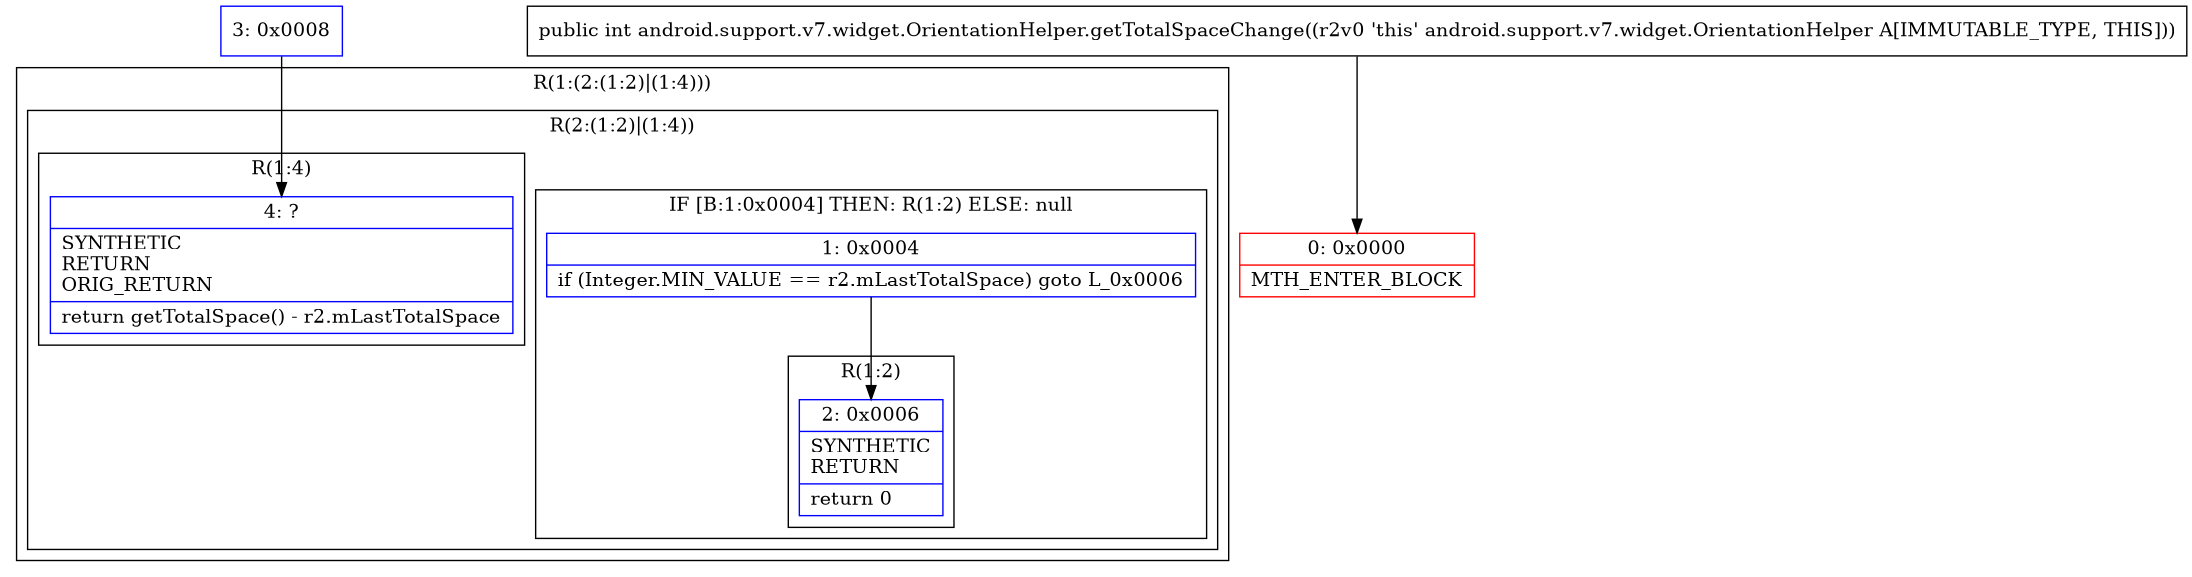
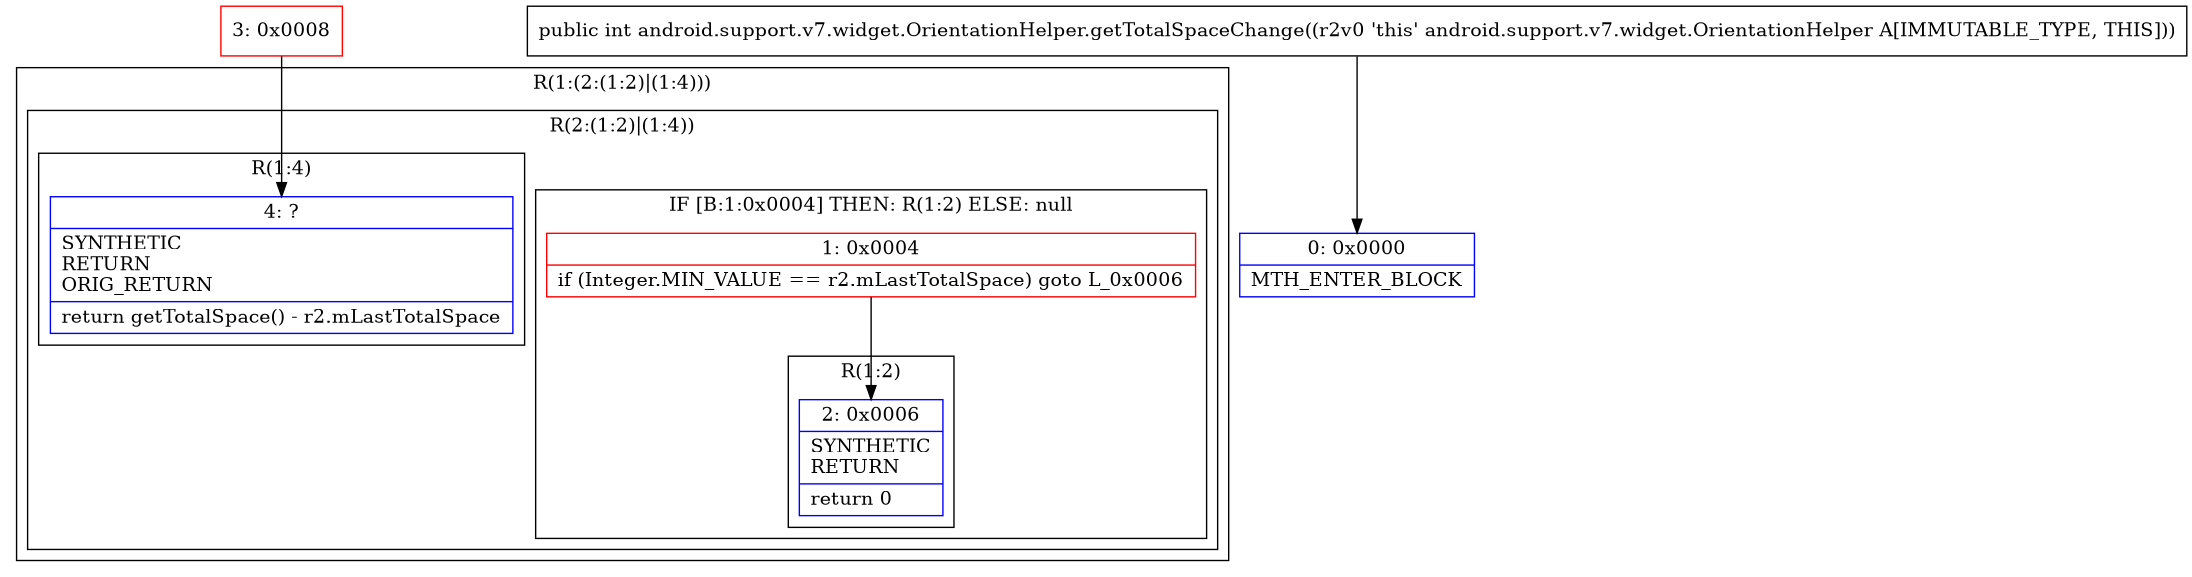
  digraph {
    node [color=blue shape=record]
    n1 [label="{2\:\ 0x0006|SYNTHETIC\lRETURN\l|return 0\l}"]
-   n2 [label="{1\:\ 0x0004|if (Integer.MIN_VALUE == r2.mLastTotalSpace) goto L_0x0006\l}"]
+   n2 [color=red label="{1\:\ 0x0004|if (Integer.MIN_VALUE == r2.mLastTotalSpace) goto L_0x0006\l}"]
    n3 [label="{4\:\ ?|SYNTHETIC\lRETURN\lORIG_RETURN\l|return getTotalSpace() \- r2.mLastTotalSpace\l}"]
-   n4 [label="{3\:\ 0x0008}"]
-   n5 [color=red label="{0\:\ 0x0000|MTH_ENTER_BLOCK\l}"]
+   n4 [color=red label="{3\:\ 0x0008}"]
+   n5 [label="{0\:\ 0x0000|MTH_ENTER_BLOCK\l}"]
    n6 [label="{public int android.support.v7.widget.OrientationHelper.getTotalSpaceChange((r2v0 'this' android.support.v7.widget.OrientationHelper A[IMMUTABLE_TYPE, THIS])) }" color=""]
    subgraph cluster_1 {
      label="R(1:(2:(1:2)|(1:4)))"
      subgraph cluster_2 {
        label="R(2:(1:2)|(1:4))"
        subgraph cluster_3 {
          label="IF [B:1:0x0004] THEN: R(1:2) ELSE: null"
          n2
          subgraph cluster_4 {
            label="R(1:2)"
            n1
          }
        }
        subgraph cluster_5 {
          label="R(1:4)"
          n3
        }
      }
    }
    n2 -> n1
    n4 -> n3
    n6 -> n5
  }
